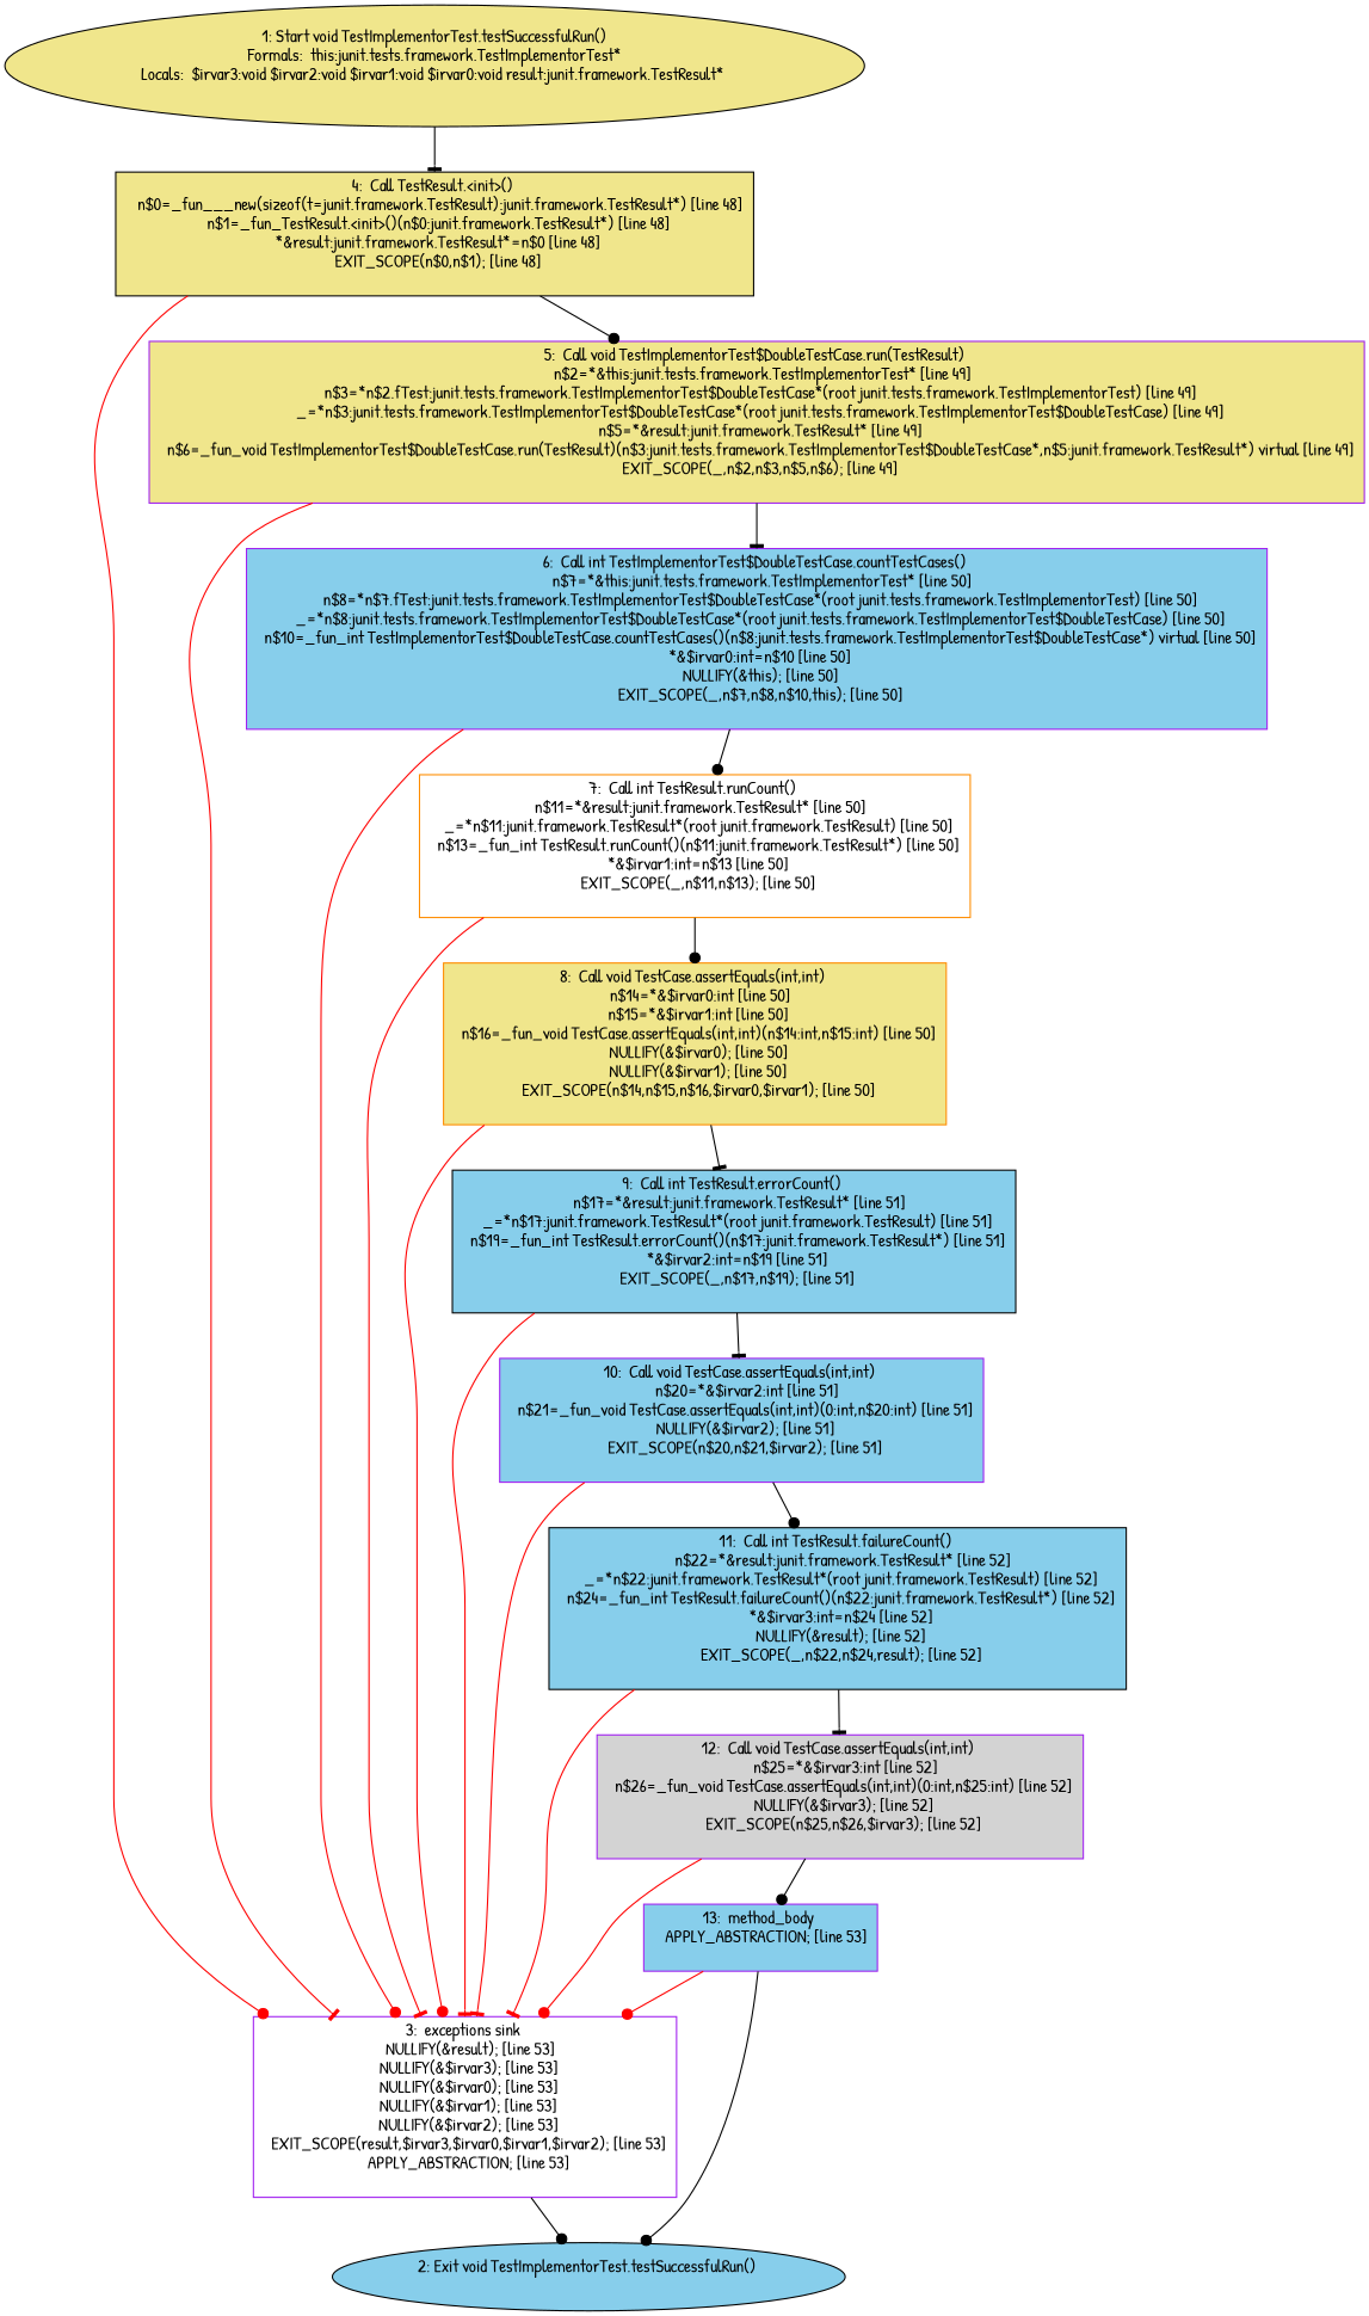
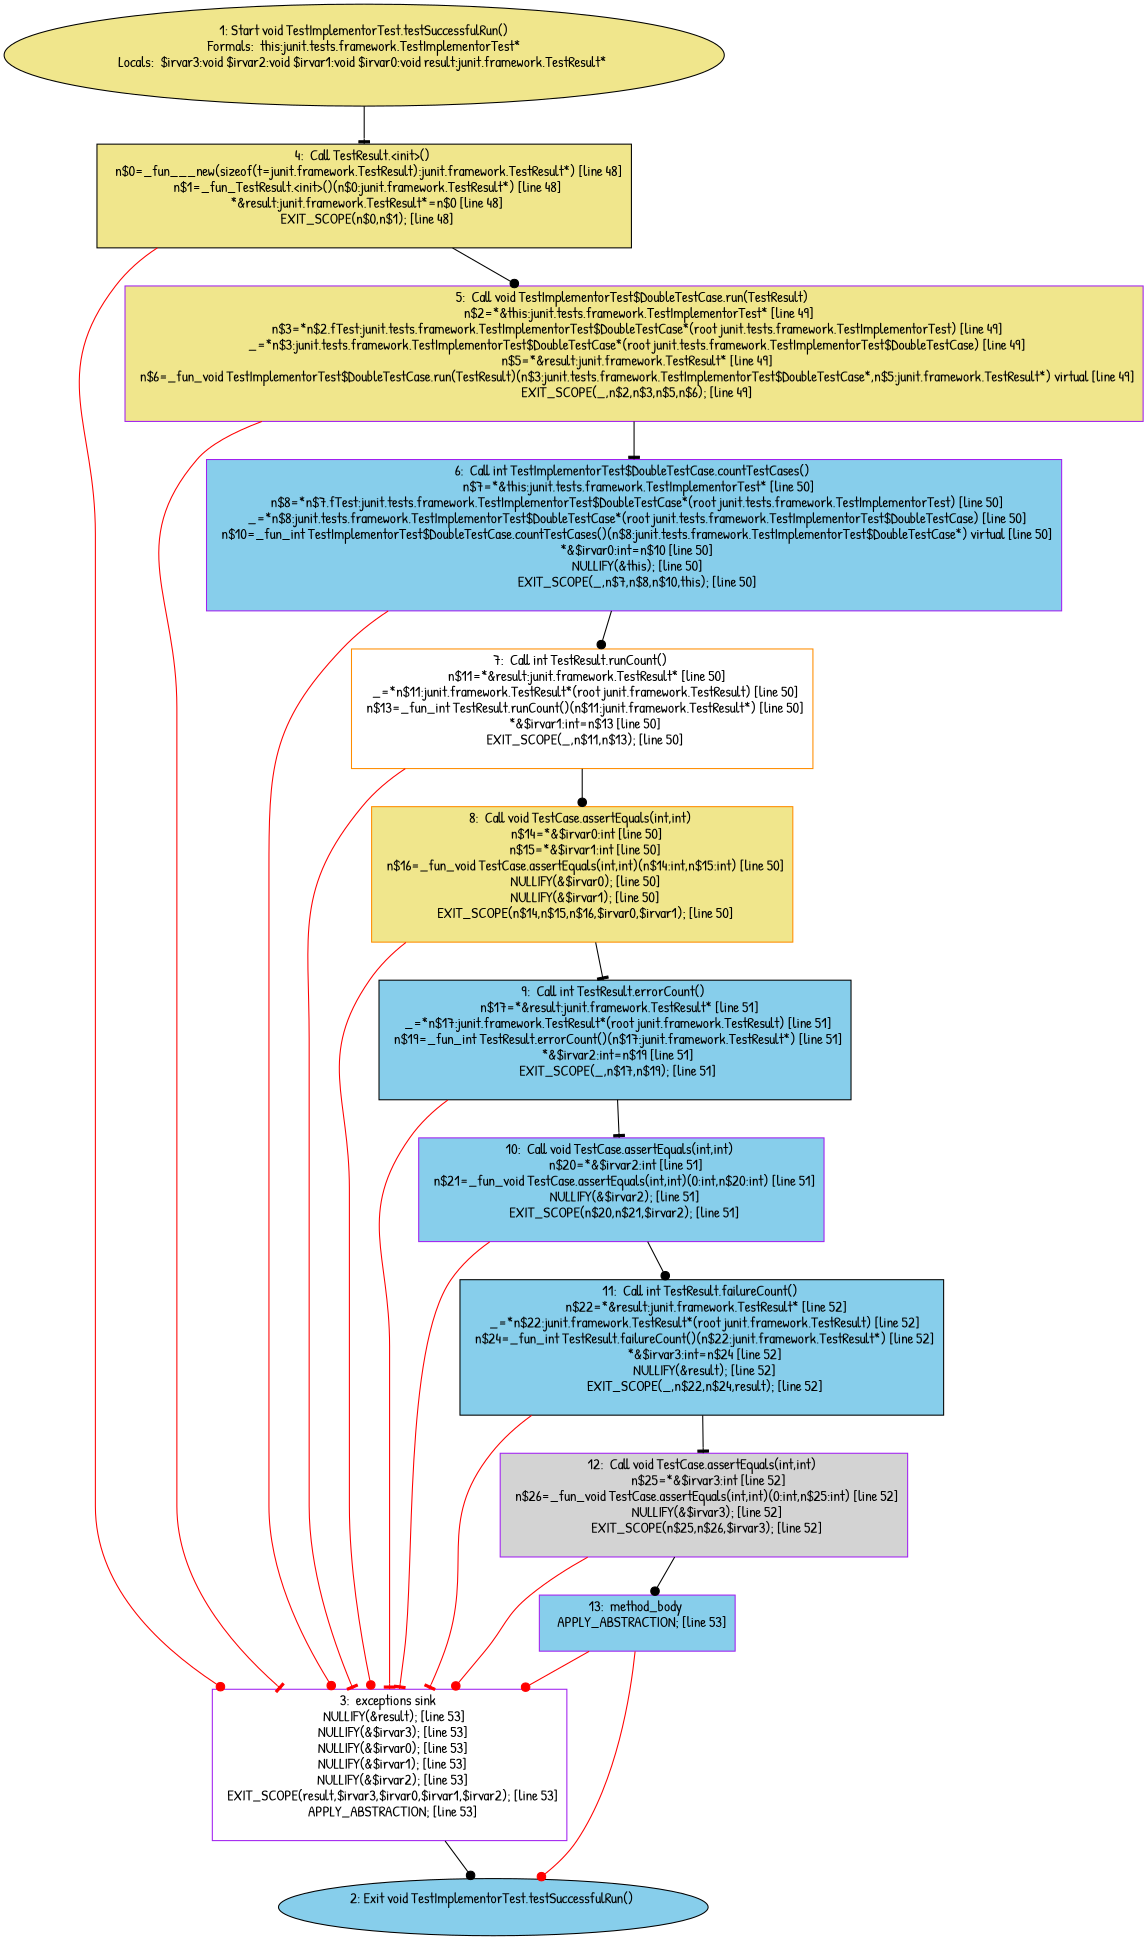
  digraph {
    fontname="Patrick Hand"
    node [color=purple style=filled fillcolor=skyblue fontname="Patrick Hand" shape=box]
    edge [arrowhead=dot fontname="Patrick Hand"]
    n1 [color=black label="1: Start void TestImplementorTest.testSuccessfulRun()\nFormals:  this:junit.tests.framework.TestImplementorTest*\nLocals:  $irvar3:void $irvar2:void $irvar1:void $irvar0:void result:junit.framework.TestResult* \n  " fillcolor=khaki shape=""]
    n2 [label="4:  Call TestResult.<init>() \n   n$0=_fun___new(sizeof(t=junit.framework.TestResult):junit.framework.TestResult*) [line 48]\n  n$1=_fun_TestResult.<init>()(n$0:junit.framework.TestResult*) [line 48]\n  *&result:junit.framework.TestResult*=n$0 [line 48]\n  EXIT_SCOPE(n$0,n$1); [line 48]\n " fillcolor=khaki color=black]
    n3 [label="3:  exceptions sink \n   NULLIFY(&result); [line 53]\n  NULLIFY(&$irvar3); [line 53]\n  NULLIFY(&$irvar0); [line 53]\n  NULLIFY(&$irvar1); [line 53]\n  NULLIFY(&$irvar2); [line 53]\n  EXIT_SCOPE(result,$irvar3,$irvar0,$irvar1,$irvar2); [line 53]\n  APPLY_ABSTRACTION; [line 53]\n " fillcolor=white]
    n4 [label="5:  Call void TestImplementorTest$DoubleTestCase.run(TestResult) \n   n$2=*&this:junit.tests.framework.TestImplementorTest* [line 49]\n  n$3=*n$2.fTest:junit.tests.framework.TestImplementorTest$DoubleTestCase*(root junit.tests.framework.TestImplementorTest) [line 49]\n  _=*n$3:junit.tests.framework.TestImplementorTest$DoubleTestCase*(root junit.tests.framework.TestImplementorTest$DoubleTestCase) [line 49]\n  n$5=*&result:junit.framework.TestResult* [line 49]\n  n$6=_fun_void TestImplementorTest$DoubleTestCase.run(TestResult)(n$3:junit.tests.framework.TestImplementorTest$DoubleTestCase*,n$5:junit.framework.TestResult*) virtual [line 49]\n  EXIT_SCOPE(_,n$2,n$3,n$5,n$6); [line 49]\n " fillcolor=khaki]
    n5 [color=black label="2: Exit void TestImplementorTest.testSuccessfulRun() \n  " shape=""]
    n6 [label="6:  Call int TestImplementorTest$DoubleTestCase.countTestCases() \n   n$7=*&this:junit.tests.framework.TestImplementorTest* [line 50]\n  n$8=*n$7.fTest:junit.tests.framework.TestImplementorTest$DoubleTestCase*(root junit.tests.framework.TestImplementorTest) [line 50]\n  _=*n$8:junit.tests.framework.TestImplementorTest$DoubleTestCase*(root junit.tests.framework.TestImplementorTest$DoubleTestCase) [line 50]\n  n$10=_fun_int TestImplementorTest$DoubleTestCase.countTestCases()(n$8:junit.tests.framework.TestImplementorTest$DoubleTestCase*) virtual [line 50]\n  *&$irvar0:int=n$10 [line 50]\n  NULLIFY(&this); [line 50]\n  EXIT_SCOPE(_,n$7,n$8,n$10,this); [line 50]\n "]
    n7 [label="7:  Call int TestResult.runCount() \n   n$11=*&result:junit.framework.TestResult* [line 50]\n  _=*n$11:junit.framework.TestResult*(root junit.framework.TestResult) [line 50]\n  n$13=_fun_int TestResult.runCount()(n$11:junit.framework.TestResult*) [line 50]\n  *&$irvar1:int=n$13 [line 50]\n  EXIT_SCOPE(_,n$11,n$13); [line 50]\n " fillcolor=white color=darkorange]
    n8 [label="8:  Call void TestCase.assertEquals(int,int) \n   n$14=*&$irvar0:int [line 50]\n  n$15=*&$irvar1:int [line 50]\n  n$16=_fun_void TestCase.assertEquals(int,int)(n$14:int,n$15:int) [line 50]\n  NULLIFY(&$irvar0); [line 50]\n  NULLIFY(&$irvar1); [line 50]\n  EXIT_SCOPE(n$14,n$15,n$16,$irvar0,$irvar1); [line 50]\n " fillcolor=khaki color=darkorange]
    n9 [label="9:  Call int TestResult.errorCount() \n   n$17=*&result:junit.framework.TestResult* [line 51]\n  _=*n$17:junit.framework.TestResult*(root junit.framework.TestResult) [line 51]\n  n$19=_fun_int TestResult.errorCount()(n$17:junit.framework.TestResult*) [line 51]\n  *&$irvar2:int=n$19 [line 51]\n  EXIT_SCOPE(_,n$17,n$19); [line 51]\n " color=black]
    n10 [label="10:  Call void TestCase.assertEquals(int,int) \n   n$20=*&$irvar2:int [line 51]\n  n$21=_fun_void TestCase.assertEquals(int,int)(0:int,n$20:int) [line 51]\n  NULLIFY(&$irvar2); [line 51]\n  EXIT_SCOPE(n$20,n$21,$irvar2); [line 51]\n "]
    n11 [label="11:  Call int TestResult.failureCount() \n   n$22=*&result:junit.framework.TestResult* [line 52]\n  _=*n$22:junit.framework.TestResult*(root junit.framework.TestResult) [line 52]\n  n$24=_fun_int TestResult.failureCount()(n$22:junit.framework.TestResult*) [line 52]\n  *&$irvar3:int=n$24 [line 52]\n  NULLIFY(&result); [line 52]\n  EXIT_SCOPE(_,n$22,n$24,result); [line 52]\n " color=black]
    n12 [label="12:  Call void TestCase.assertEquals(int,int) \n   n$25=*&$irvar3:int [line 52]\n  n$26=_fun_void TestCase.assertEquals(int,int)(0:int,n$25:int) [line 52]\n  NULLIFY(&$irvar3); [line 52]\n  EXIT_SCOPE(n$25,n$26,$irvar3); [line 52]\n " fillcolor=lightgrey]
    n13 [label="13:  method_body \n   APPLY_ABSTRACTION; [line 53]\n "]
    n1 -> n2 [arrowhead=tee]
    n2 -> n3 [color=red]
    n2 -> n4
    n3 -> n5
    n4 -> n3 [color=red arrowhead=tee]
    n4 -> n6 [arrowhead=tee]
    n6 -> n3 [color=red]
    n6 -> n7
    n7 -> n3 [color=red arrowhead=tee]
    n7 -> n8
    n8 -> n3 [color=red]
    n8 -> n9 [arrowhead=tee]
    n9 -> n3 [color=red arrowhead=tee]
    n9 -> n10 [arrowhead=tee]
    n10 -> n3 [color=red arrowhead=tee]
    n10 -> n11
    n11 -> n3 [color=red arrowhead=tee]
    n11 -> n12 [arrowhead=tee]
    n12 -> n3 [color=red]
    n12 -> n13
    n13 -> n3 [color=red]
-   n13 -> n5
+   n13 -> n5 [color=red]
  }
